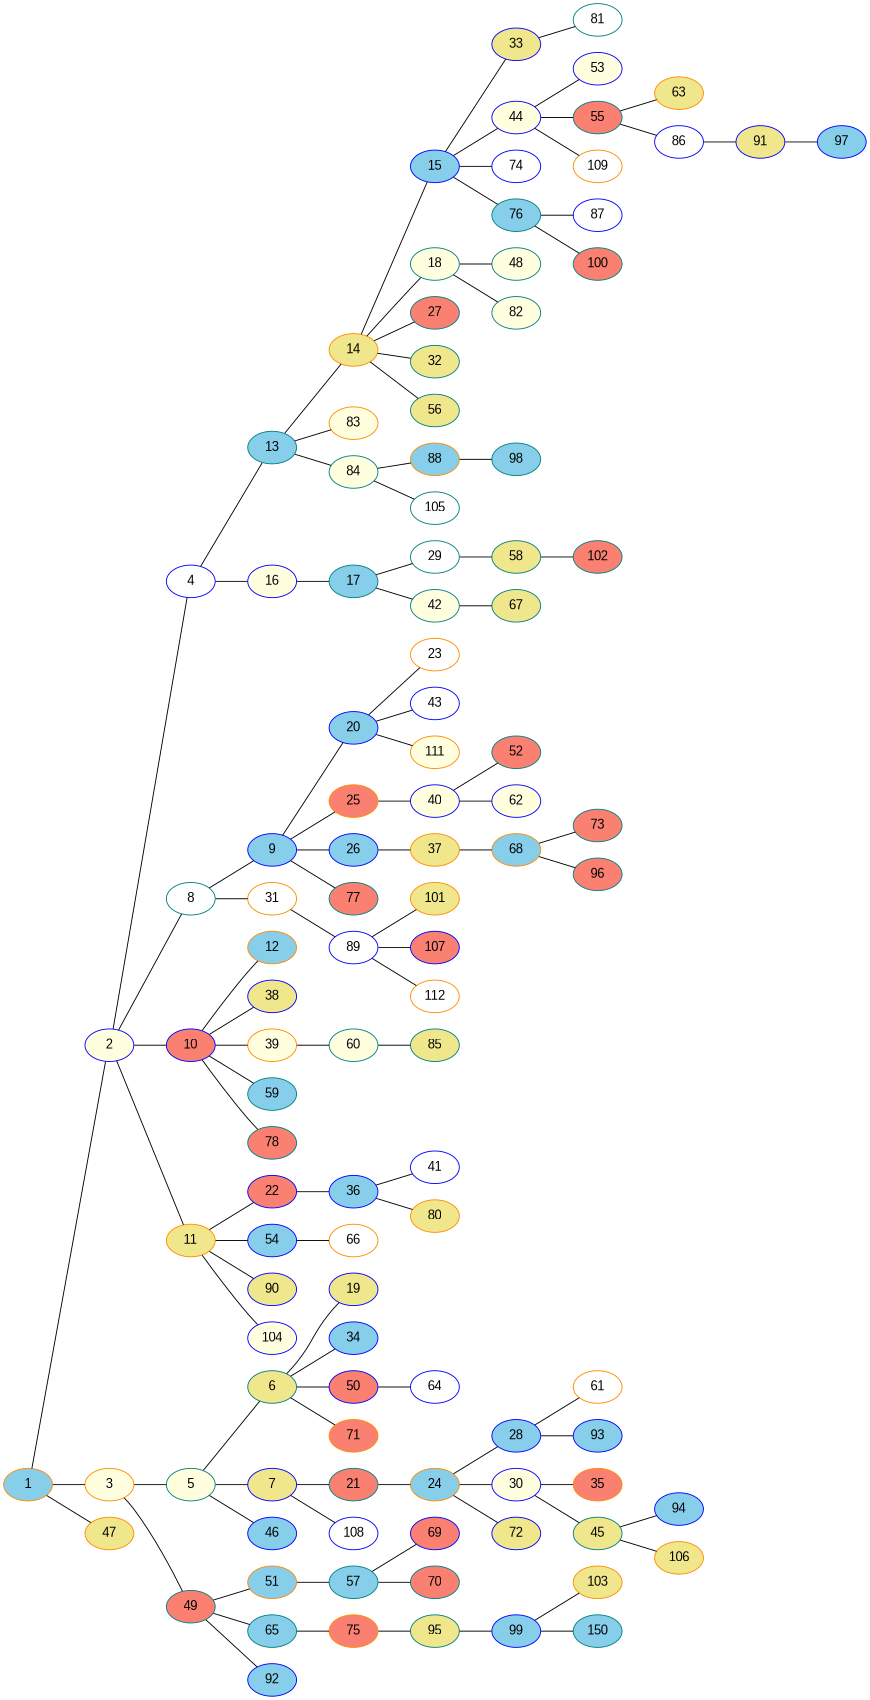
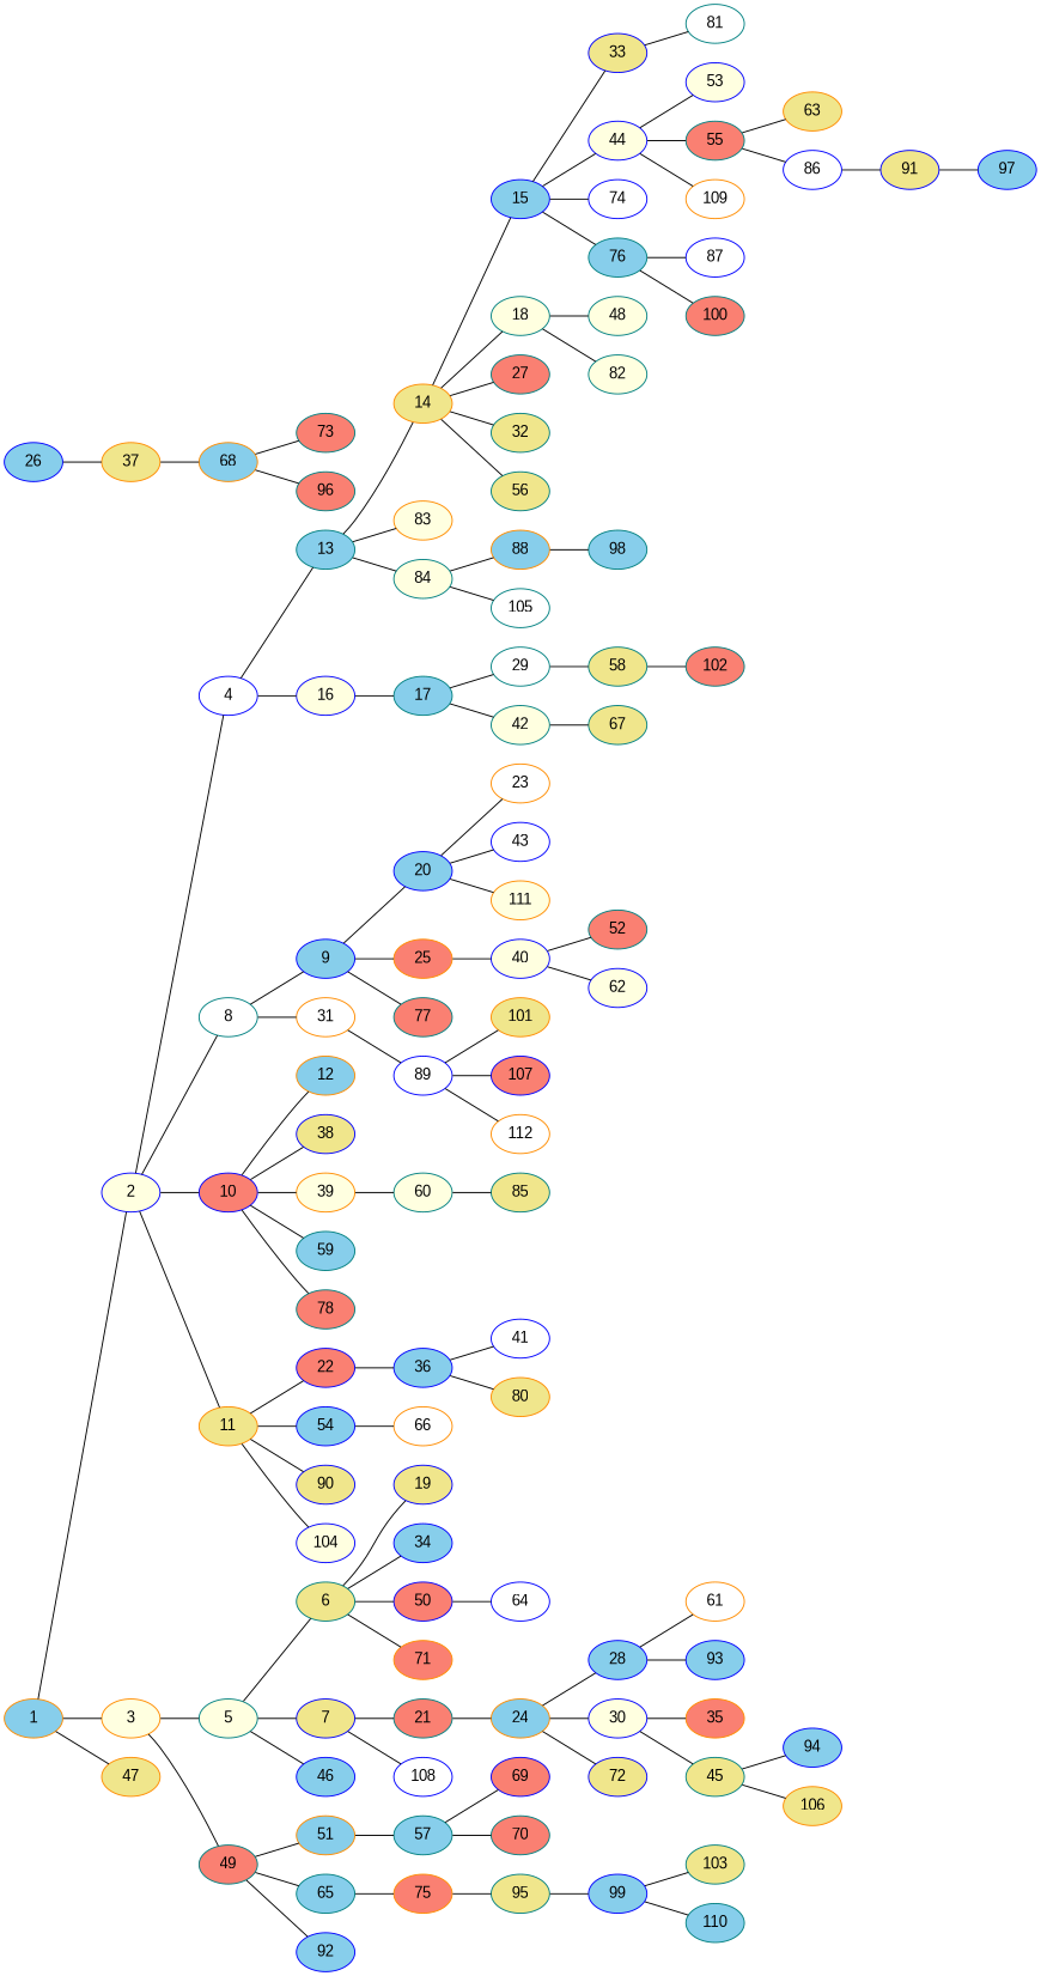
  graph {
    fontname="Liberation Sans"
    rankdir=LR
    node [color=blue fillcolor=skyblue fontname="Liberation Sans" style=filled]
    edge [fontname="Liberation Sans"]
    1 [color=darkorange]
    2 [fillcolor=lightyellow]
    3 [color=darkorange fillcolor=lightyellow]
    47 [color=darkorange fillcolor=khaki]
    4 [fillcolor=white]
    8 [color=teal fillcolor=white]
    10 [fillcolor=salmon]
    11 [color=darkorange fillcolor=khaki]
    5 [color=teal fillcolor=lightyellow]
    49 [color=teal fillcolor=salmon]
    13 [color=teal]
    16 [fillcolor=lightyellow]
    9
    31 [color=darkorange fillcolor=white]
    12 [color=darkorange]
    38 [fillcolor=khaki]
    39 [color=darkorange fillcolor=lightyellow]
    59 [color=teal]
    78 [color=teal fillcolor=salmon]
    22 [fillcolor=salmon]
    54
    90 [fillcolor=khaki]
    104 [fillcolor=lightyellow]
    6 [color=teal fillcolor=khaki]
    7 [fillcolor=khaki]
    46
    51 [color=darkorange]
    65 [color=teal]
    92
    14 [color=darkorange fillcolor=khaki]
    83 [color=darkorange fillcolor=lightyellow]
    84 [color=teal fillcolor=lightyellow]
    17 [color=teal]
    19 [fillcolor=khaki]
    34
    50 [fillcolor=salmon]
    71 [color=darkorange fillcolor=salmon]
    21 [color=teal fillcolor=salmon]
    108 [fillcolor=white]
    64 [fillcolor=white]
    24 [color=darkorange]
    20
    25 [color=darkorange fillcolor=salmon]
    26
    77 [color=teal fillcolor=salmon]
    89 [fillcolor=white]
    23 [color=darkorange fillcolor=white]
    43 [fillcolor=white]
    111 [color=darkorange fillcolor=lightyellow]
    40 [fillcolor=lightyellow]
    37 [color=darkorange fillcolor=khaki]
    60 [color=teal fillcolor=lightyellow]
    36
    66 [color=darkorange fillcolor=white]
    15
    18 [color=teal fillcolor=lightyellow]
    27 [color=teal fillcolor=salmon]
    32 [color=teal fillcolor=khaki]
    56 [color=teal fillcolor=khaki]
    88 [color=darkorange]
    105 [color=teal fillcolor=white]
    33 [fillcolor=khaki]
    44 [fillcolor=lightyellow]
    74 [fillcolor=white]
    76 [color=teal]
    48 [color=teal fillcolor=lightyellow]
    82 [color=teal fillcolor=lightyellow]
    81 [color=teal fillcolor=white]
    53 [fillcolor=lightyellow]
    55 [color=teal fillcolor=salmon]
    109 [color=darkorange fillcolor=white]
    87 [fillcolor=white]
    100 [color=teal fillcolor=salmon]
    29 [color=teal fillcolor=white]
    42 [color=teal fillcolor=lightyellow]
    58 [color=teal fillcolor=khaki]
    67 [color=teal fillcolor=khaki]
    28
    30 [fillcolor=lightyellow]
    72 [fillcolor=khaki]
    41 [fillcolor=white]
    80 [color=darkorange fillcolor=khaki]
    61 [color=darkorange fillcolor=white]
    93
    35 [color=darkorange fillcolor=salmon]
    45 [color=teal fillcolor=khaki]
    52 [color=teal fillcolor=salmon]
    62 [fillcolor=lightyellow]
    68 [color=darkorange]
    102 [color=teal fillcolor=salmon]
    94
    106 [color=darkorange fillcolor=khaki]
    101 [color=darkorange fillcolor=khaki]
    107 [fillcolor=salmon]
    112 [color=darkorange fillcolor=white]
    73 [color=teal fillcolor=salmon]
    96 [color=teal fillcolor=salmon]
    85 [color=teal fillcolor=khaki]
    63 [color=darkorange fillcolor=khaki]
    86 [fillcolor=white]
    57 [color=teal]
    75 [color=darkorange fillcolor=salmon]
    69 [fillcolor=salmon]
    70 [color=teal fillcolor=salmon]
    91 [fillcolor=khaki]
    95 [color=teal fillcolor=khaki]
    99
    98 [color=teal]
    97
-   103 [color=darkorange fillcolor=khaki]
-   110 [color=teal label=150]
+   103 [color=teal fillcolor=khaki]
+   110 [color=teal]
    1 -- 2
    1 -- 3
    1 -- 47
    2 -- 4
    2 -- 8
    2 -- 10
    2 -- 11
    3 -- 5
    3 -- 49
    4 -- 13
    4 -- 16
    8 -- 9
    8 -- 31
    10 -- 12
    10 -- 38
    10 -- 39
    10 -- 59
    10 -- 78
    11 -- 22
    11 -- 54
    11 -- 90
    11 -- 104
    5 -- 6
    5 -- 7
    5 -- 46
    49 -- 51
    49 -- 65
    49 -- 92
    13 -- 14
    13 -- 83
    13 -- 84
    16 -- 17
    9 -- 20
    9 -- 25
-   9 -- 26
    9 -- 77
    31 -- 89
    39 -- 60
    22 -- 36
    54 -- 66
    6 -- 19
    6 -- 34
    6 -- 50
    6 -- 71
    7 -- 21
    7 -- 108
    51 -- 57
    65 -- 75
    14 -- 15
    14 -- 18
    14 -- 27
    14 -- 32
    14 -- 56
    84 -- 88
    84 -- 105
    17 -- 29
    17 -- 42
    50 -- 64
    21 -- 24
    24 -- 28
    24 -- 30
    24 -- 72
    20 -- 23
    20 -- 43
    20 -- 111
    25 -- 40
    26 -- 37
    89 -- 101
    89 -- 107
    89 -- 112
    40 -- 52
    40 -- 62
    37 -- 68
    60 -- 85
    36 -- 41
    36 -- 80
    15 -- 33
    15 -- 44
    15 -- 74
    15 -- 76
    18 -- 48
    18 -- 82
    88 -- 98
    33 -- 81
    44 -- 53
    44 -- 55
    44 -- 109
    76 -- 87
    76 -- 100
    55 -- 63
    55 -- 86
    29 -- 58
    42 -- 67
    58 -- 102
    28 -- 61
    28 -- 93
    30 -- 35
    30 -- 45
    45 -- 94
    45 -- 106
    68 -- 73
    68 -- 96
    86 -- 91
    57 -- 69
    57 -- 70
    75 -- 95
    91 -- 97
    95 -- 99
    99 -- 103
    99 -- 110
  }
